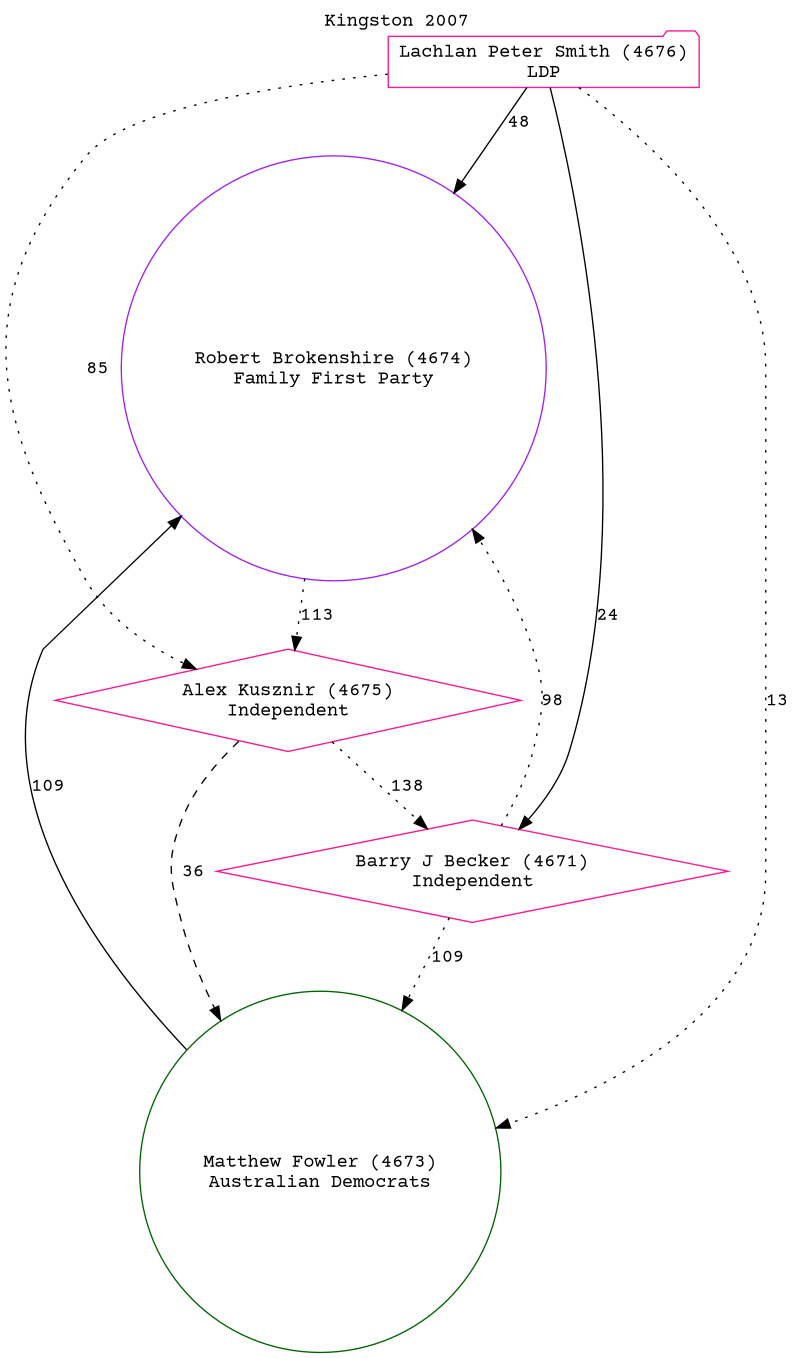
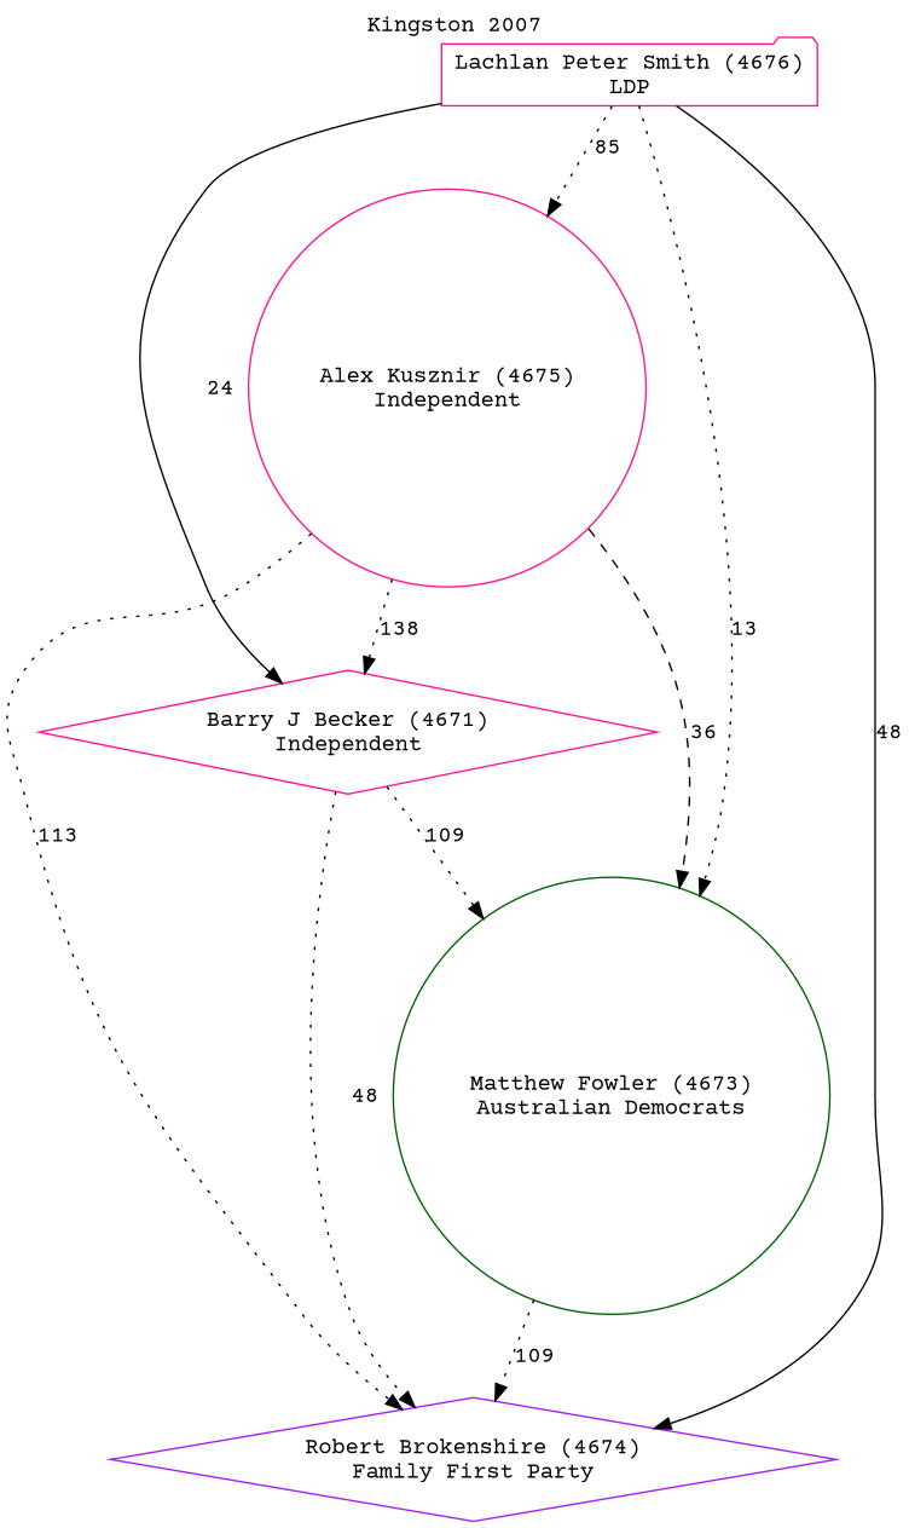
  digraph {
    fontname="Courier Prime"
    label="Kingston 2007"
    labelloc=t
    mclimit=10
    node [color=deeppink fontname="Courier Prime" shape=diamond]
    edge [fontname="Courier Prime" style=dotted]
-   n1 [color=purple label="Robert Brokenshire (4674)\nFamily First Party" shape=circle]
+   n1 [color=purple label="Robert Brokenshire (4674)\nFamily First Party"]
    n2 [color=darkgreen label="Matthew Fowler (4673)\nAustralian Democrats" shape=circle]
    n3 [label="Barry J Becker (4671)\nIndependent"]
-   n4 [label="Alex Kusznir (4675)\nIndependent"]
+   n4 [label="Alex Kusznir (4675)\nIndependent" shape=circle]
    n5 [label="Lachlan Peter Smith (4676)\nLDP" shape=folder]
-   n2 -> n1 [label=109 style=solid]
-   n3 -> n1 [label=98]
+   n2 -> n1 [label=109]
+   n3 -> n1 [label=48]
    n3 -> n2 [label=109]
-   n1 -> n4 [label=113]
+   n4 -> n1 [label=113]
    n4 -> n2 [label=36 style=dashed]
    n4 -> n3 [label=138]
    n5 -> n1 [label=48 style=solid]
    n5 -> n2 [label=13]
    n5 -> n3 [label=24 style=solid]
    n5 -> n4 [label=85]
  }
